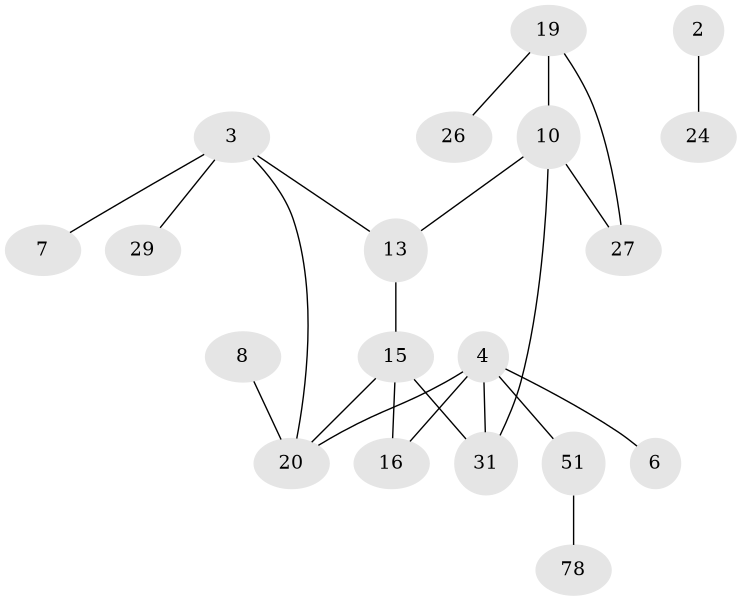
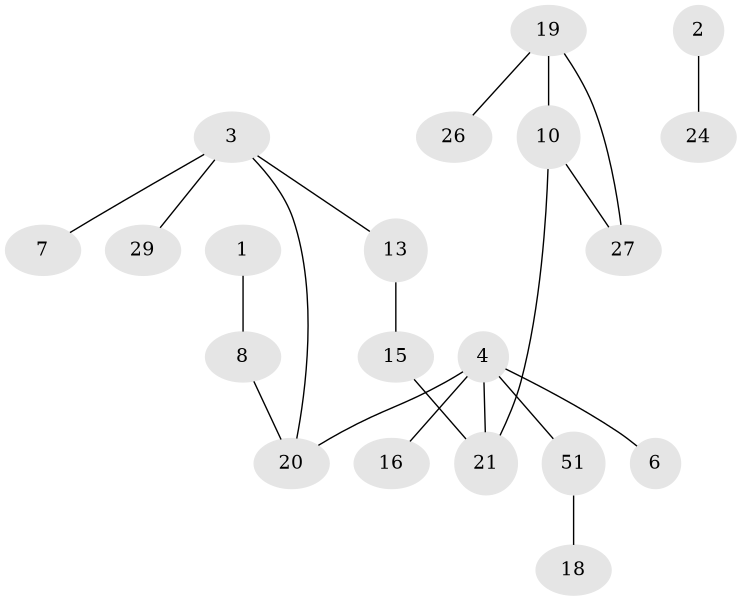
  graph {
    node [color=gray90 shape=ellipse style=filled]
    edge [weight=1.0]
+   1
    8
    20
    2 [shape=circle]
    24
    3
    7
    13 [shape=circle]
    29
    15
    4 [shape=circle]
    6 [shape=circle]
    n13 [label=51 shape=circle]
    16
-   21 [shape=circle label=31]
+   21 [shape=circle]
    10 [shape=circle]
    27
-   18 [label=78]
+   18
    19
    26
+   1 -- 8 [weight=2.0]
    8 -- 20 [weight=2.0]
    2 -- 24
    3 -- 20
    3 -- 7
    3 -- 13
    3 -- 29
    13 -- 15 [weight=3.0]
-   15 -- 20
-   15 -- 16
    15 -- 21
    4 -- 20
    4 -- 6
    4 -- n13
    4 -- 16
    4 -- 21
    n13 -- 18
-   10 -- 13
    10 -- 21
    10 -- 27
    19 -- 10
    19 -- 27
    19 -- 26
  }
